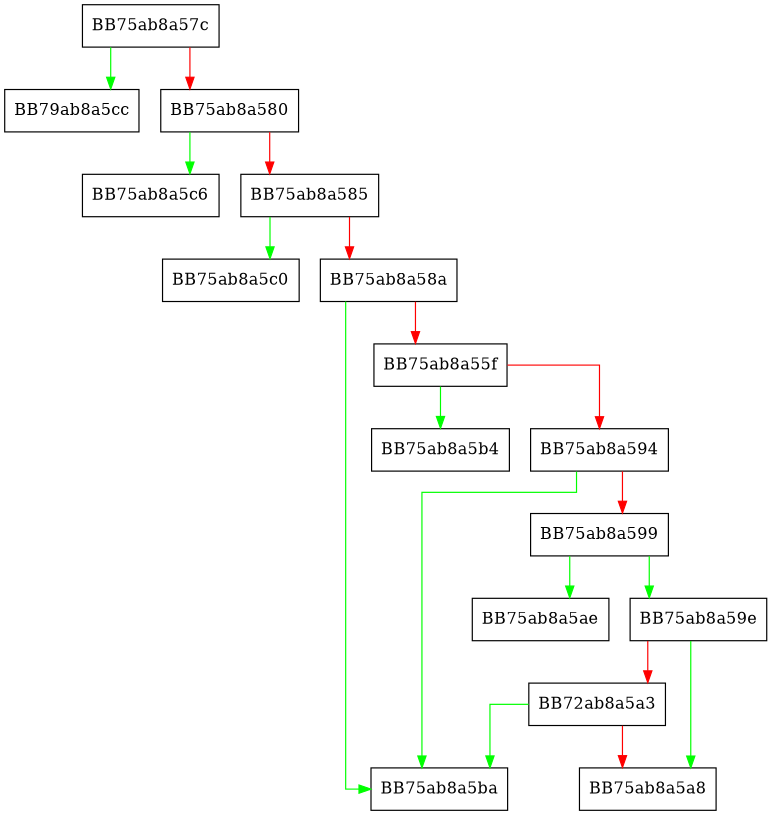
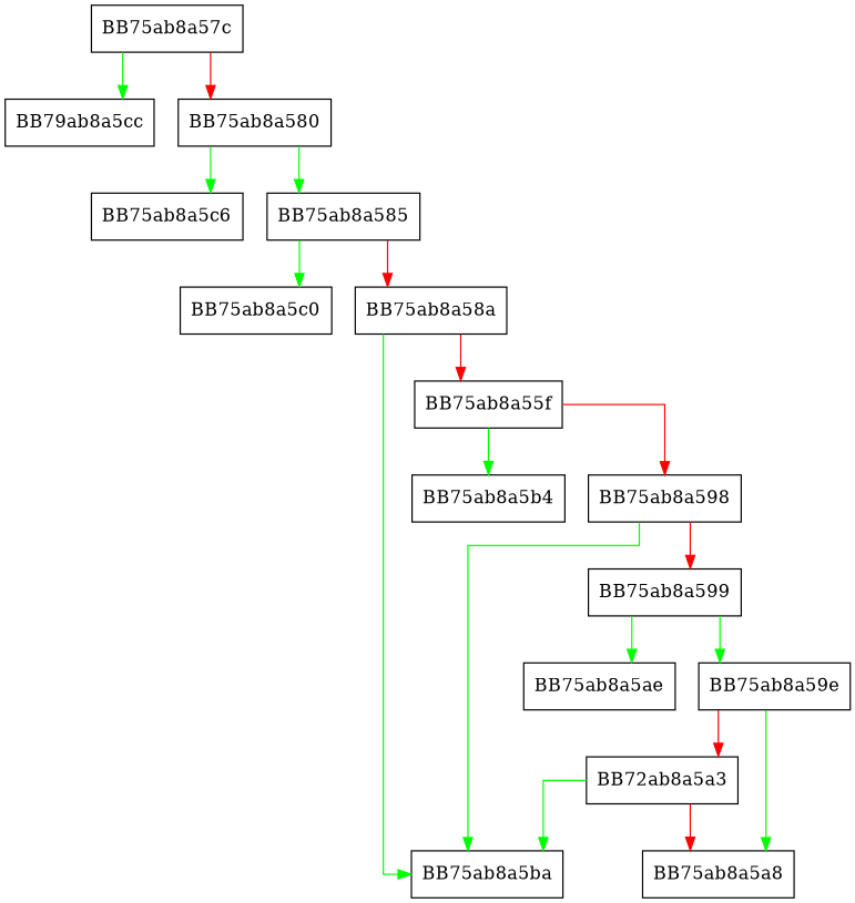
  digraph {
    splines=ortho
    node [shape=box]
    edge [color=green]
    n1 [label=BB79ab8a5cc]
    BB75ab8a57c
    BB75ab8a580
    BB75ab8a5c6
    BB75ab8a585
    BB75ab8a5c0
    BB75ab8a58a
    BB75ab8a5ba
    n9 [label=BB75ab8a55f]
    BB75ab8a5b4
-   BB75ab8a594
+   BB75ab8a594 [label=BB75ab8a598]
    BB75ab8a599
    BB75ab8a5ae
    BB75ab8a59e
    BB75ab8a5a8
    n16 [label=BB72ab8a5a3]
    BB75ab8a57c -> n1
    BB75ab8a57c -> BB75ab8a580 [color=red]
    BB75ab8a580 -> BB75ab8a5c6
-   BB75ab8a580 -> BB75ab8a585 [color=red]
+   BB75ab8a580 -> BB75ab8a585
    BB75ab8a585 -> BB75ab8a5c0
    BB75ab8a585 -> BB75ab8a58a [color=red]
    BB75ab8a58a -> BB75ab8a5ba
    BB75ab8a58a -> n9 [color=red]
    n9 -> BB75ab8a5b4
    n9 -> BB75ab8a594 [color=red]
    BB75ab8a594 -> BB75ab8a5ba
    BB75ab8a594 -> BB75ab8a599 [color=red]
    BB75ab8a599 -> BB75ab8a5ae
    BB75ab8a599 -> BB75ab8a59e
    BB75ab8a59e -> BB75ab8a5a8
    BB75ab8a59e -> n16 [color=red]
    n16 -> BB75ab8a5ba
    n16 -> BB75ab8a5a8 [color=red]
  }
